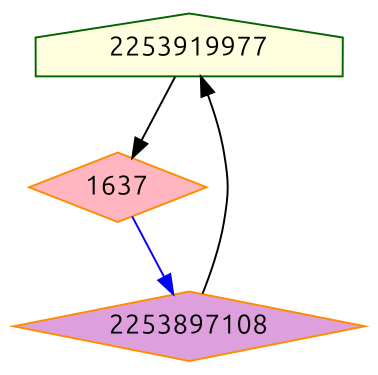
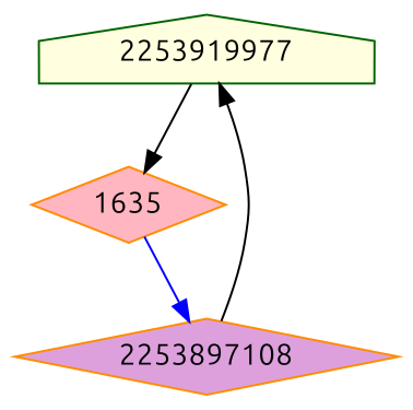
  strict digraph {
    fontname=Ubuntu
    node [color=darkorange fontname=Ubuntu shape=diamond style=filled]
    edge [color=black fontname=Ubuntu]
    2253919977 [color=darkgreen fillcolor=lightyellow shape=house]
-   1635 [fillcolor=lightpink label=1637]
+   1635 [fillcolor=lightpink]
    2253897108 [fillcolor=plum]
    2253919977 -> 1635
    1635 -> 2253897108 [color=blue]
    2253897108 -> 2253919977
  }
